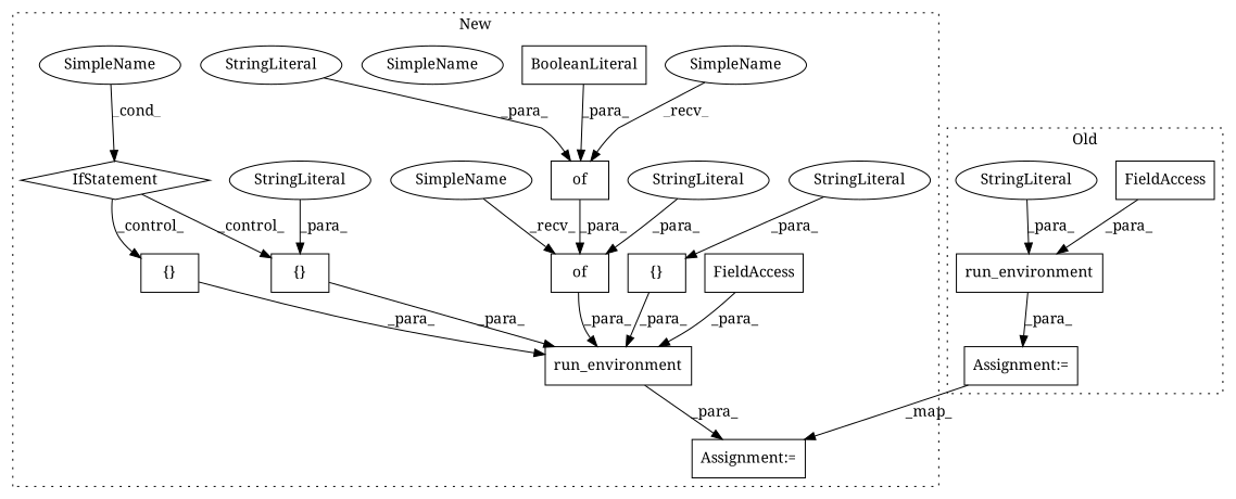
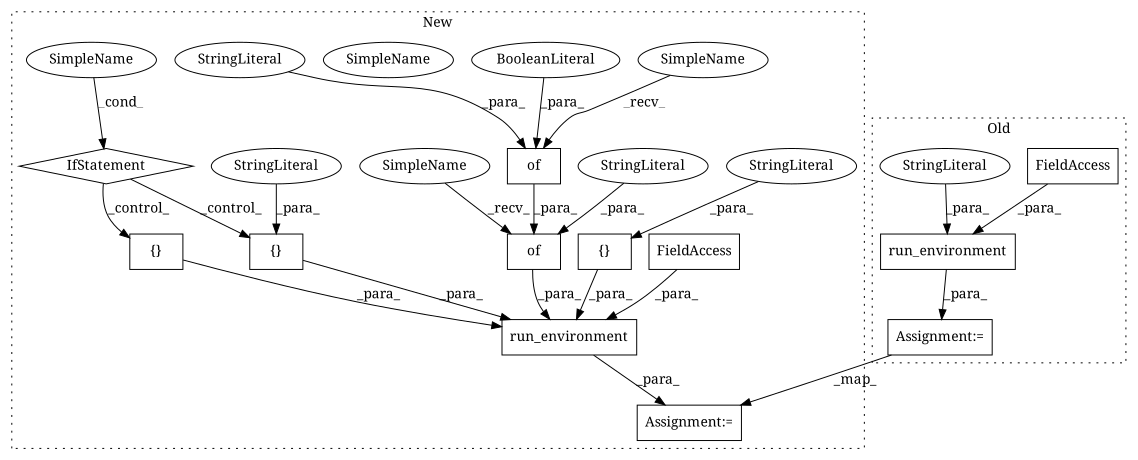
  digraph {
    fontname="Noto Serif"
    node [a=45 l=9 s=1855 shape=box fontname="Noto Serif"]
    edge [fontname="Noto Serif"]
    n1 [a=32 l="16,1" label=run_environment s="1682,1714"]
    n2 [a=22 l=6 label=FieldAccess s=1708]
    n3 [label=StringLiteral s=1698 shape=ellipse]
    n4 [a=7 l=2 label="Assignment:=" s=1680]
    n5 [a=4 l="1,1" label="{}" s="1906,1916"]
    n6 [a=32 l="16,1" label=run_environment s="1810,1983"]
    n7 [a=4 l=2 label="{}" s=1889]
    n8 [a=22 l=6 label=FieldAccess s=1826]
    n9 [a=32 l="3,1" label=of s="1922,1965"]
    n10 [a=32 l="3,1" label=of s="1947,1964"]
-   n11 [a=9 l=4 label=BooleanLiteral s=1960]
+   n11 [a=9 l=4 label=BooleanLiteral s=1960 shape=ellipse]
    n12 [label=StringLiteral s=1950 shape=ellipse]
    n13 [l=17 label=StringLiteral s=1925 shape=ellipse]
    n14 [label=StringLiteral s=1907 shape=ellipse]
    n15 [a=7 l=2 label="Assignment:=" s=1808]
    n16 [a=4 l="1,1" label="{}" s="1845,1853"]
    n17 [a=25 l=3 label=IfStatement s=1877 shape=diamond]
    n18 [a=42 l=22 label=SimpleName shape=ellipse]
    n19 [l=7 label=StringLiteral s=1846 shape=ellipse]
    n20 [a=42 l=3 label=SimpleName s=1918 shape=ellipse]
    n21 [a=42 l=3 label=SimpleName s=1943 shape=ellipse]
    n22 [a=42 l=22 label=SimpleName shape=ellipse]
    subgraph cluster_1 {
      label=Old
      style=dotted
      n1
      n2
      n3
      n4
    }
    subgraph cluster_2 {
      label=New
      style=dotted
      n5
      n6
      n7
      n8
      n9
      n10
      n11
      n12
      n13
      n14
      n15
      n16
      n17
      n18
      n19
      n20
      n21
      n22
    }
    n1 -> n4 [label=_para_]
    n2 -> n1 [label=_para_]
    n3 -> n1 [label=_para_]
    n4 -> n15 [label=_map_]
    n5 -> n6 [label=_para_]
    n6 -> n15 [label=_para_]
    n7 -> n6 [label=_para_]
    n8 -> n6 [label=_para_]
    n9 -> n6 [label=_para_]
    n10 -> n9 [label=_para_]
    n11 -> n10 [label=_para_]
    n12 -> n10 [label=_para_]
    n13 -> n9 [label=_para_]
    n14 -> n5 [label=_para_]
    n16 -> n6 [label=_para_]
    n17 -> n5 [label=_control_]
    n17 -> n7 [label=_control_]
    n19 -> n16 [label=_para_]
    n20 -> n9 [label=_recv_]
    n21 -> n10 [label=_recv_]
    n22 -> n17 [label=_cond_]
  }
